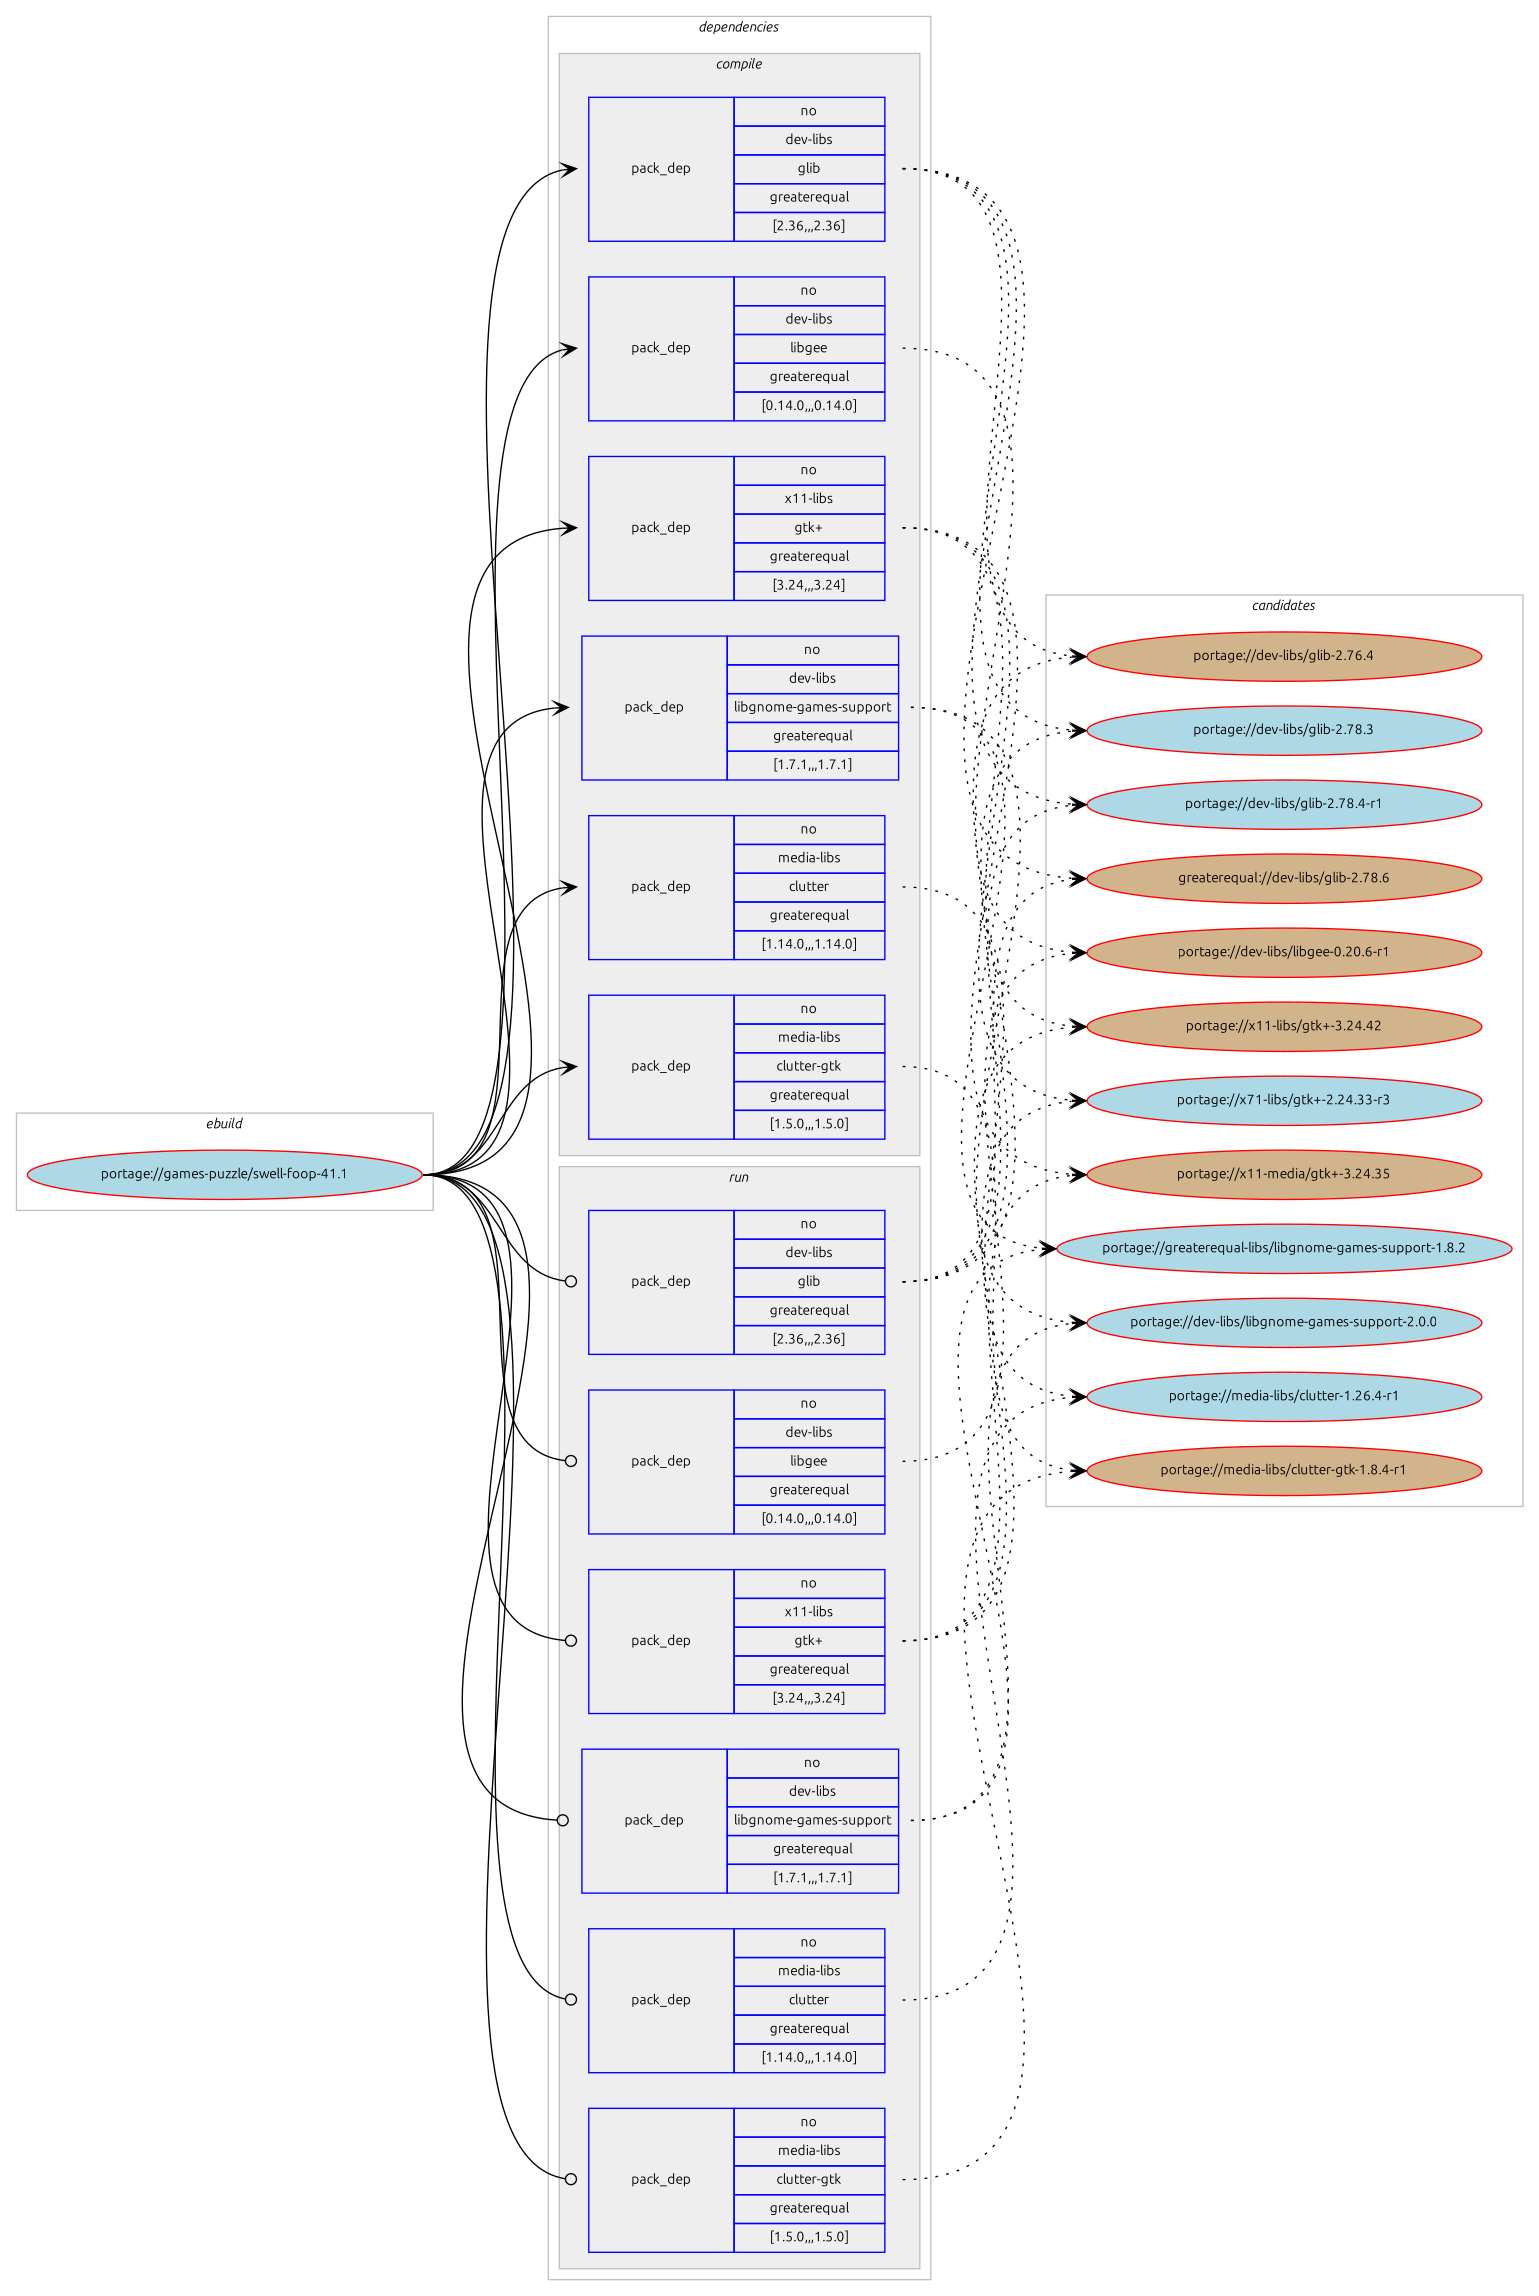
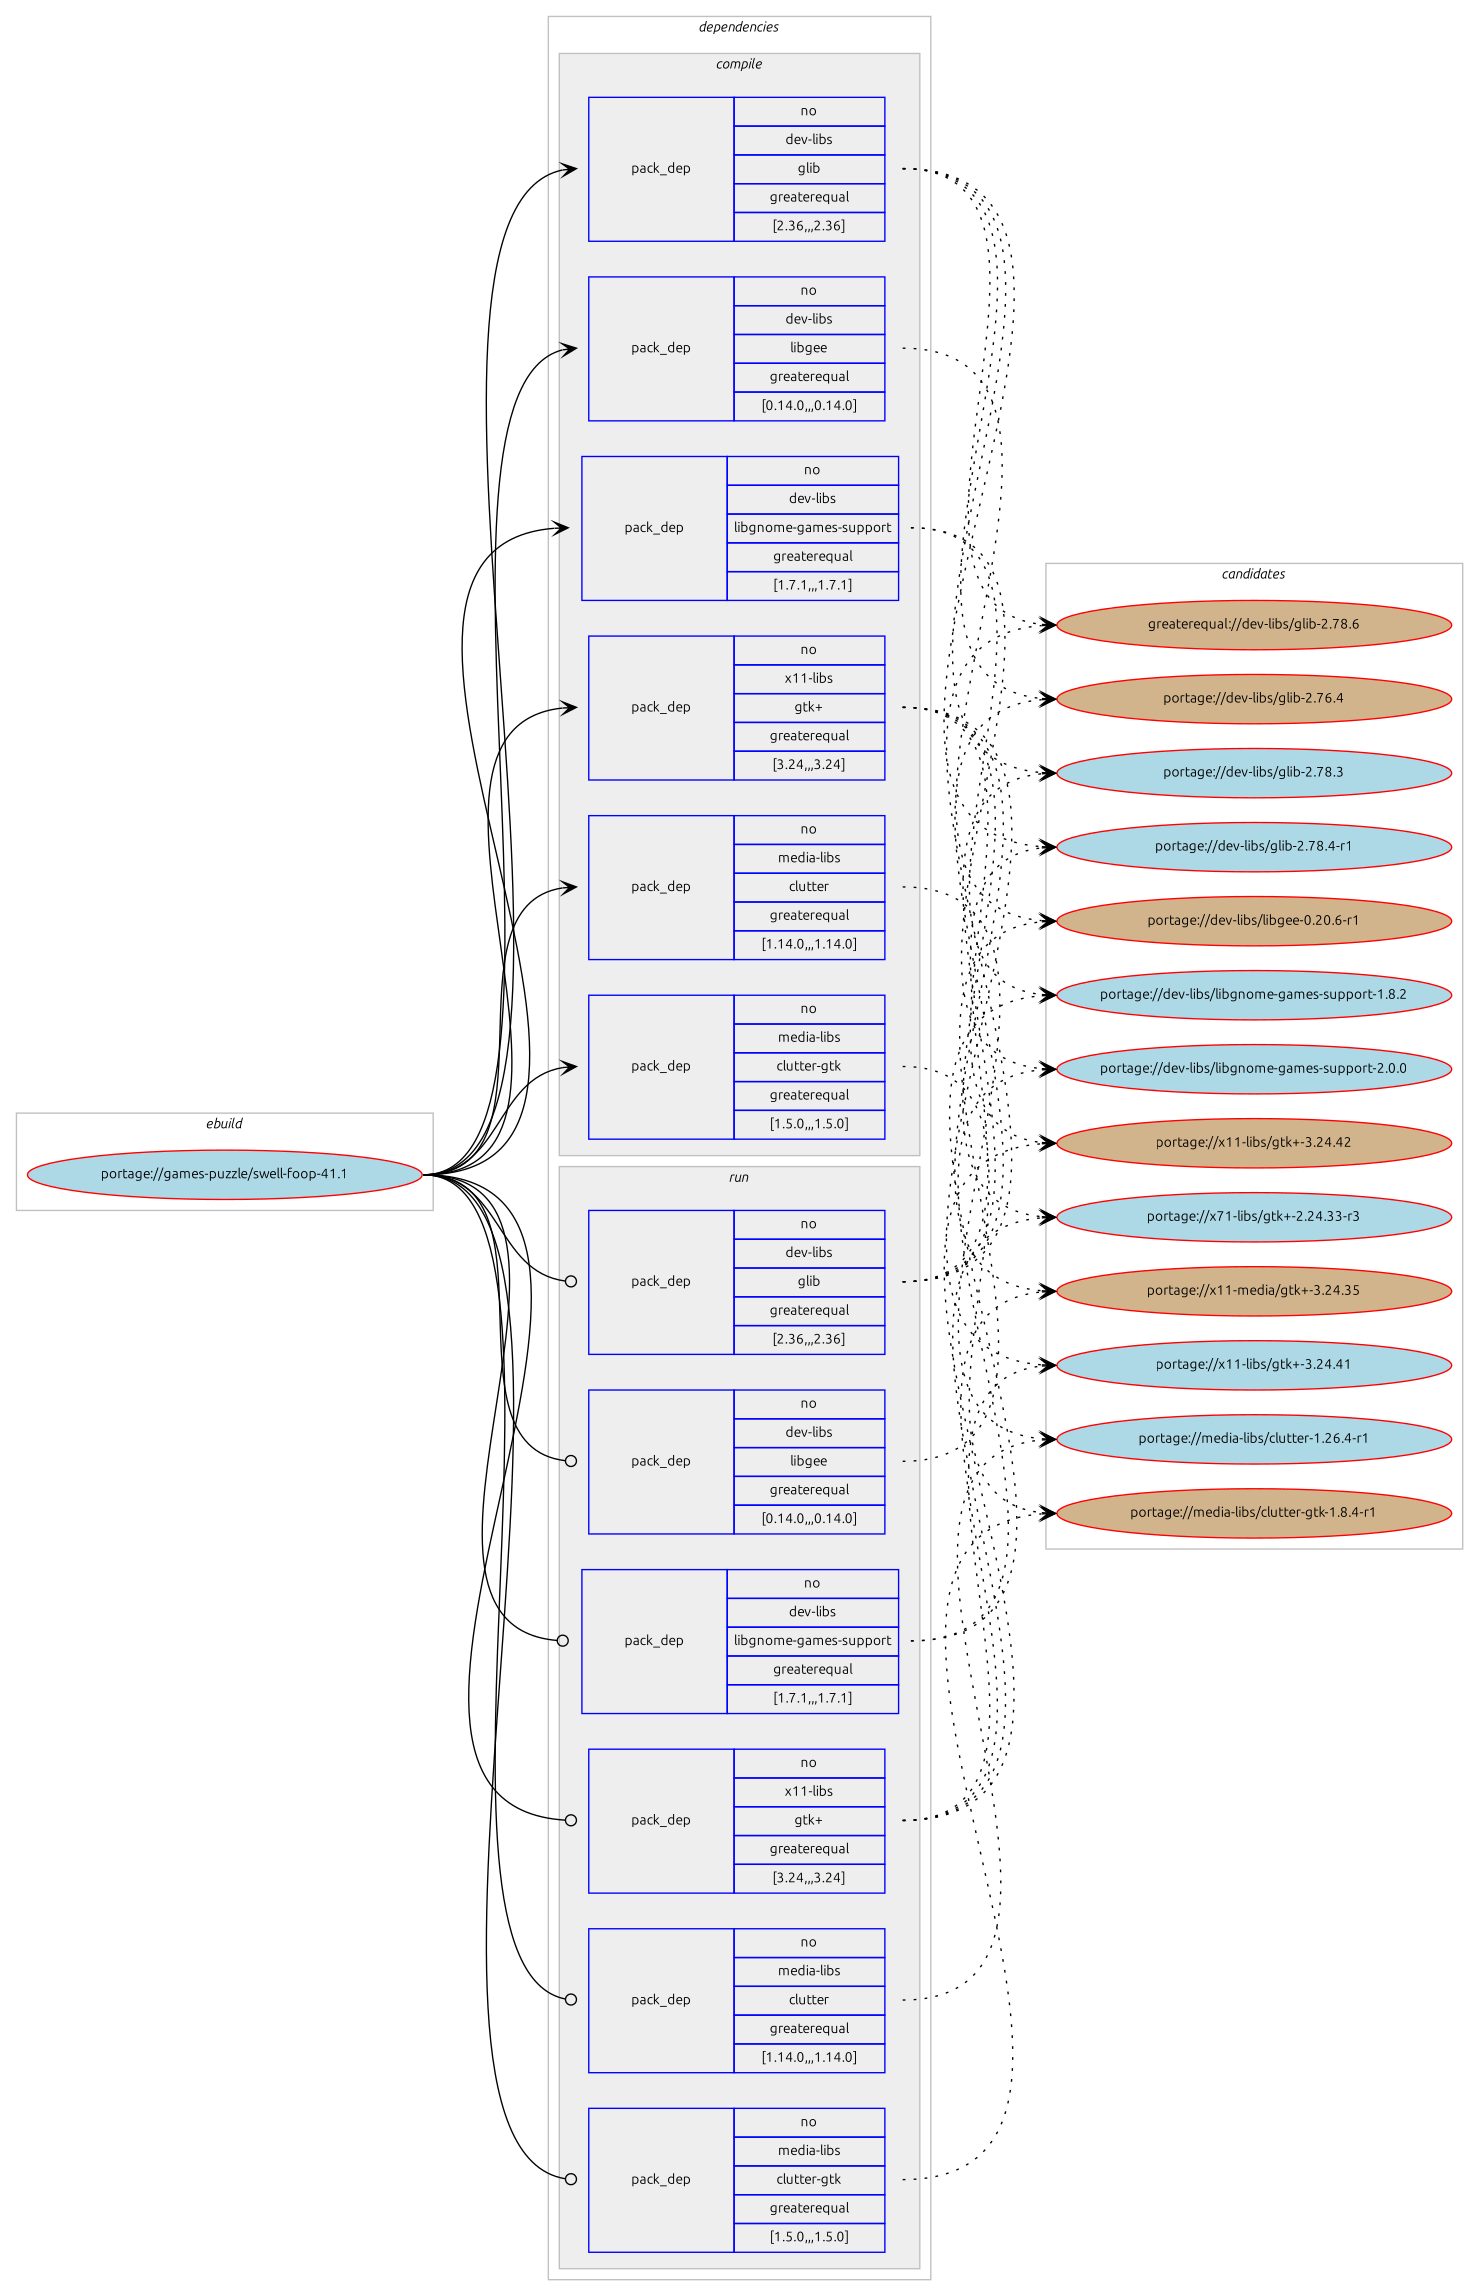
  digraph {
    compound=true
    concentrate=true
    fontname=Ubuntu
    fontsize=10
    newrank=true
    rankdir=LR
    ranksep=1.5
    node [color=red fontname=Ubuntu fontsize=10 style=filled]
    edge [arrowhead=vee fontname=Ubuntu headport=w style=dotted tailport=e weight=100]
    n1 [fillcolor=lightblue label="portage://games-puzzle/swell-foop-41.1" width=4]
    n2 [color=blue label=<<TABLE BORDER="0" CELLBORDER="1" CELLSPACING="0" CELLPADDING="4" WIDTH="220"><TR><TD ROWSPAN="6" CELLPADDING="30">pack_dep</TD></TR><TR><TD WIDTH="110">no</TD></TR><TR><TD>dev-libs</TD></TR><TR><TD>glib</TD></TR><TR><TD>greaterequal</TD></TR><TR><TD>[2.36,,,2.36]</TD></TR></TABLE>> shape=none style=""]
    n3 [color=blue label=<<TABLE BORDER="0" CELLBORDER="1" CELLSPACING="0" CELLPADDING="4" WIDTH="220"><TR><TD ROWSPAN="6" CELLPADDING="30">pack_dep</TD></TR><TR><TD WIDTH="110">no</TD></TR><TR><TD>dev-libs</TD></TR><TR><TD>libgee</TD></TR><TR><TD>greaterequal</TD></TR><TR><TD>[0.14.0,,,0.14.0]</TD></TR></TABLE>> shape=none style=""]
    n4 [color=blue label=<<TABLE BORDER="0" CELLBORDER="1" CELLSPACING="0" CELLPADDING="4" WIDTH="220"><TR><TD ROWSPAN="6" CELLPADDING="30">pack_dep</TD></TR><TR><TD WIDTH="110">no</TD></TR><TR><TD>dev-libs</TD></TR><TR><TD>libgnome-games-support</TD></TR><TR><TD>greaterequal</TD></TR><TR><TD>[1.7.1,,,1.7.1]</TD></TR></TABLE>> shape=none style=""]
    n5 [color=blue label=<<TABLE BORDER="0" CELLBORDER="1" CELLSPACING="0" CELLPADDING="4" WIDTH="220"><TR><TD ROWSPAN="6" CELLPADDING="30">pack_dep</TD></TR><TR><TD WIDTH="110">no</TD></TR><TR><TD>media-libs</TD></TR><TR><TD>clutter</TD></TR><TR><TD>greaterequal</TD></TR><TR><TD>[1.14.0,,,1.14.0]</TD></TR></TABLE>> shape=none style=""]
    n6 [color=blue label=<<TABLE BORDER="0" CELLBORDER="1" CELLSPACING="0" CELLPADDING="4" WIDTH="220"><TR><TD ROWSPAN="6" CELLPADDING="30">pack_dep</TD></TR><TR><TD WIDTH="110">no</TD></TR><TR><TD>media-libs</TD></TR><TR><TD>clutter-gtk</TD></TR><TR><TD>greaterequal</TD></TR><TR><TD>[1.5.0,,,1.5.0]</TD></TR></TABLE>> shape=none style=""]
    n7 [color=blue label=<<TABLE BORDER="0" CELLBORDER="1" CELLSPACING="0" CELLPADDING="4" WIDTH="220"><TR><TD ROWSPAN="6" CELLPADDING="30">pack_dep</TD></TR><TR><TD WIDTH="110">no</TD></TR><TR><TD>x11-libs</TD></TR><TR><TD>gtk+</TD></TR><TR><TD>greaterequal</TD></TR><TR><TD>[3.24,,,3.24]</TD></TR></TABLE>> shape=none style=""]
    n8 [color=blue label=<<TABLE BORDER="0" CELLBORDER="1" CELLSPACING="0" CELLPADDING="4" WIDTH="220"><TR><TD ROWSPAN="6" CELLPADDING="30">pack_dep</TD></TR><TR><TD WIDTH="110">no</TD></TR><TR><TD>x11-libs</TD></TR><TR><TD>gtk+</TD></TR><TR><TD>greaterequal</TD></TR><TR><TD>[3.24,,,3.24]</TD></TR></TABLE>> shape=none style=""]
    n9 [color=blue label=<<TABLE BORDER="0" CELLBORDER="1" CELLSPACING="0" CELLPADDING="4" WIDTH="220"><TR><TD ROWSPAN="6" CELLPADDING="30">pack_dep</TD></TR><TR><TD WIDTH="110">no</TD></TR><TR><TD>dev-libs</TD></TR><TR><TD>glib</TD></TR><TR><TD>greaterequal</TD></TR><TR><TD>[2.36,,,2.36]</TD></TR></TABLE>> shape=none style=""]
    n10 [color=blue label=<<TABLE BORDER="0" CELLBORDER="1" CELLSPACING="0" CELLPADDING="4" WIDTH="220"><TR><TD ROWSPAN="6" CELLPADDING="30">pack_dep</TD></TR><TR><TD WIDTH="110">no</TD></TR><TR><TD>dev-libs</TD></TR><TR><TD>libgee</TD></TR><TR><TD>greaterequal</TD></TR><TR><TD>[0.14.0,,,0.14.0]</TD></TR></TABLE>> shape=none style=""]
    n11 [color=blue label=<<TABLE BORDER="0" CELLBORDER="1" CELLSPACING="0" CELLPADDING="4" WIDTH="220"><TR><TD ROWSPAN="6" CELLPADDING="30">pack_dep</TD></TR><TR><TD WIDTH="110">no</TD></TR><TR><TD>dev-libs</TD></TR><TR><TD>libgnome-games-support</TD></TR><TR><TD>greaterequal</TD></TR><TR><TD>[1.7.1,,,1.7.1]</TD></TR></TABLE>> shape=none style=""]
    n12 [color=blue label=<<TABLE BORDER="0" CELLBORDER="1" CELLSPACING="0" CELLPADDING="4" WIDTH="220"><TR><TD ROWSPAN="6" CELLPADDING="30">pack_dep</TD></TR><TR><TD WIDTH="110">no</TD></TR><TR><TD>media-libs</TD></TR><TR><TD>clutter</TD></TR><TR><TD>greaterequal</TD></TR><TR><TD>[1.14.0,,,1.14.0]</TD></TR></TABLE>> shape=none style=""]
    n13 [color=blue label=<<TABLE BORDER="0" CELLBORDER="1" CELLSPACING="0" CELLPADDING="4" WIDTH="220"><TR><TD ROWSPAN="6" CELLPADDING="30">pack_dep</TD></TR><TR><TD WIDTH="110">no</TD></TR><TR><TD>media-libs</TD></TR><TR><TD>clutter-gtk</TD></TR><TR><TD>greaterequal</TD></TR><TR><TD>[1.5.0,,,1.5.0]</TD></TR></TABLE>> shape=none style=""]
    n14 [fillcolor=tan label="portage://dev-libs/glib-2.76.4" width=4]
    n15 [fillcolor=lightblue label="portage://dev-libs/glib-2.78.3" width=4]
    n16 [fillcolor=lightblue label="portage://dev-libs/glib-2.78.4-r1" width=4]
    n17 [fillcolor=tan label="greaterequal://dev-libs/glib-2.78.6" width=4]
    n18 [fillcolor=tan label="portage://dev-libs/libgee-0.20.6-r1" width=4]
-   n19 [fillcolor=lightblue label="portage://greaterequal-libs/libgnome-games-support-1.8.2" width=4]
+   n19 [fillcolor=lightblue label="portage://dev-libs/libgnome-games-support-1.8.2" width=4]
    n20 [fillcolor=lightblue label="portage://dev-libs/libgnome-games-support-2.0.0" width=4]
    n21 [fillcolor=lightblue label="portage://media-libs/clutter-1.26.4-r1" width=4]
    n22 [fillcolor=tan label="portage://media-libs/clutter-gtk-1.8.4-r1" width=4]
    n23 [fillcolor=lightblue label="portage://x71-libs/gtk+-2.24.33-r3" width=4]
    n24 [fillcolor=tan label="portage://x11-media/gtk+-3.24.35" width=4]
+   n25 [fillcolor=lightblue label="portage://x11-libs/gtk+-3.24.41" width=4]
    n26 [fillcolor=tan label="portage://x11-libs/gtk+-3.24.42" width=4]
    subgraph cluster_1 {
      color=gray
      label=<<i>ebuild</i>>
      rank=same
      n1
    }
    subgraph cluster_2 {
      color=gray
      label=<<i>dependencies</i>>
      subgraph cluster_3 {
        color=gray
        fillcolor="#eeeeee"
        label=<<i>compile</i>>
        style=filled
        subgraph sub_4 {
          color=gray
          fillcolor="#eeeeee"
          label=<<i>compile</i>>
          style=filled
          n2
        }
        subgraph sub_5 {
          color=gray
          fillcolor="#eeeeee"
          label=<<i>compile</i>>
          style=filled
          n3
        }
        subgraph sub_6 {
          color=gray
          fillcolor="#eeeeee"
          label=<<i>compile</i>>
          style=filled
          n4
        }
        subgraph sub_7 {
          color=gray
          fillcolor="#eeeeee"
          label=<<i>compile</i>>
          style=filled
          n5
        }
        subgraph sub_8 {
          color=gray
          fillcolor="#eeeeee"
          label=<<i>compile</i>>
          style=filled
          n6
        }
        subgraph sub_9 {
          color=gray
          fillcolor="#eeeeee"
          label=<<i>compile</i>>
          style=filled
          n7
        }
      }
      subgraph cluster_10 {
        color=gray
        fillcolor="#eeeeee"
        label=<<i>compile and run</i>>
        style=filled
      }
      subgraph cluster_11 {
        color=gray
        fillcolor="#eeeeee"
        label=<<i>run</i>>
        style=filled
        subgraph sub_12 {
          color=gray
          fillcolor="#eeeeee"
          label=<<i>run</i>>
          style=filled
          n8
        }
        subgraph sub_13 {
          color=gray
          fillcolor="#eeeeee"
          label=<<i>run</i>>
          style=filled
          n9
        }
        subgraph sub_14 {
          color=gray
          fillcolor="#eeeeee"
          label=<<i>run</i>>
          style=filled
          n10
        }
        subgraph sub_15 {
          color=gray
          fillcolor="#eeeeee"
          label=<<i>run</i>>
          style=filled
          n11
        }
        subgraph sub_16 {
          color=gray
          fillcolor="#eeeeee"
          label=<<i>run</i>>
          style=filled
          n12
        }
        subgraph sub_17 {
          color=gray
          fillcolor="#eeeeee"
          label=<<i>run</i>>
          style=filled
          n13
        }
      }
    }
    subgraph cluster_18 {
      color=gray
      label=<<i>candidates</i>>
      rank=same
      subgraph sub_19 {
        color=black
        label=<<i>candidates</i>>
        nodesep=1
        rank=same
        n14
        n15
        n16
        n17
      }
      subgraph sub_20 {
        color=black
        label=<<i>candidates</i>>
        nodesep=1
        rank=same
        n18
      }
      subgraph sub_21 {
        color=black
        label=<<i>candidates</i>>
        nodesep=1
        rank=same
        n19
        n20
      }
      subgraph sub_22 {
        color=black
        label=<<i>candidates</i>>
        nodesep=1
        rank=same
        n21
      }
      subgraph sub_23 {
        color=black
        label=<<i>candidates</i>>
        nodesep=1
        rank=same
        n22
      }
      subgraph sub_24 {
        color=black
        label=<<i>candidates</i>>
        nodesep=1
        rank=same
        n23
        n24
+       n25
        n26
      }
      subgraph sub_25 {
        color=black
        label=<<i>candidates</i>>
        nodesep=1
        rank=same
        n14
        n15
        n16
        n17
      }
      subgraph sub_26 {
        color=black
        label=<<i>candidates</i>>
        nodesep=1
        rank=same
        n18
      }
      subgraph sub_27 {
        color=black
        label=<<i>candidates</i>>
        nodesep=1
        rank=same
        n19
        n20
      }
      subgraph sub_28 {
        color=black
        label=<<i>candidates</i>>
        nodesep=1
        rank=same
        n21
      }
      subgraph sub_29 {
        color=black
        label=<<i>candidates</i>>
        nodesep=1
        rank=same
        n22
      }
      subgraph sub_30 {
        color=black
        label=<<i>candidates</i>>
        nodesep=1
        rank=same
        n23
        n24
+       n25
        n26
      }
    }
    n1 -> n2 [style=solid weight=20]
    n1 -> n3 [style=solid weight=20]
    n1 -> n4 [style=solid weight=20]
    n1 -> n5 [style=solid weight=20]
    n1 -> n6 [style=solid weight=20]
    n1 -> n7 [style=solid weight=20]
    n1 -> n8 [arrowhead=odot style=solid weight=20]
    n1 -> n9 [arrowhead=odot style=solid weight=20]
    n1 -> n10 [arrowhead=odot style=solid weight=20]
    n1 -> n11 [arrowhead=odot style=solid weight=20]
    n1 -> n12 [arrowhead=odot style=solid weight=20]
    n1 -> n13 [arrowhead=odot style=solid weight=20]
    n2 -> n14
    n2 -> n15
    n2 -> n16
    n2 -> n17
    n3 -> n18
    n4 -> n19
    n4 -> n20
    n5 -> n21
    n6 -> n22
    n7 -> n23
    n7 -> n24
+   n7 -> n25
    n7 -> n26
    n8 -> n23
    n8 -> n24
+   n8 -> n25
    n8 -> n26
    n9 -> n14
    n9 -> n15
    n9 -> n16
    n9 -> n17
    n10 -> n18
    n11 -> n19
    n11 -> n20
    n12 -> n21
    n13 -> n22
  }
